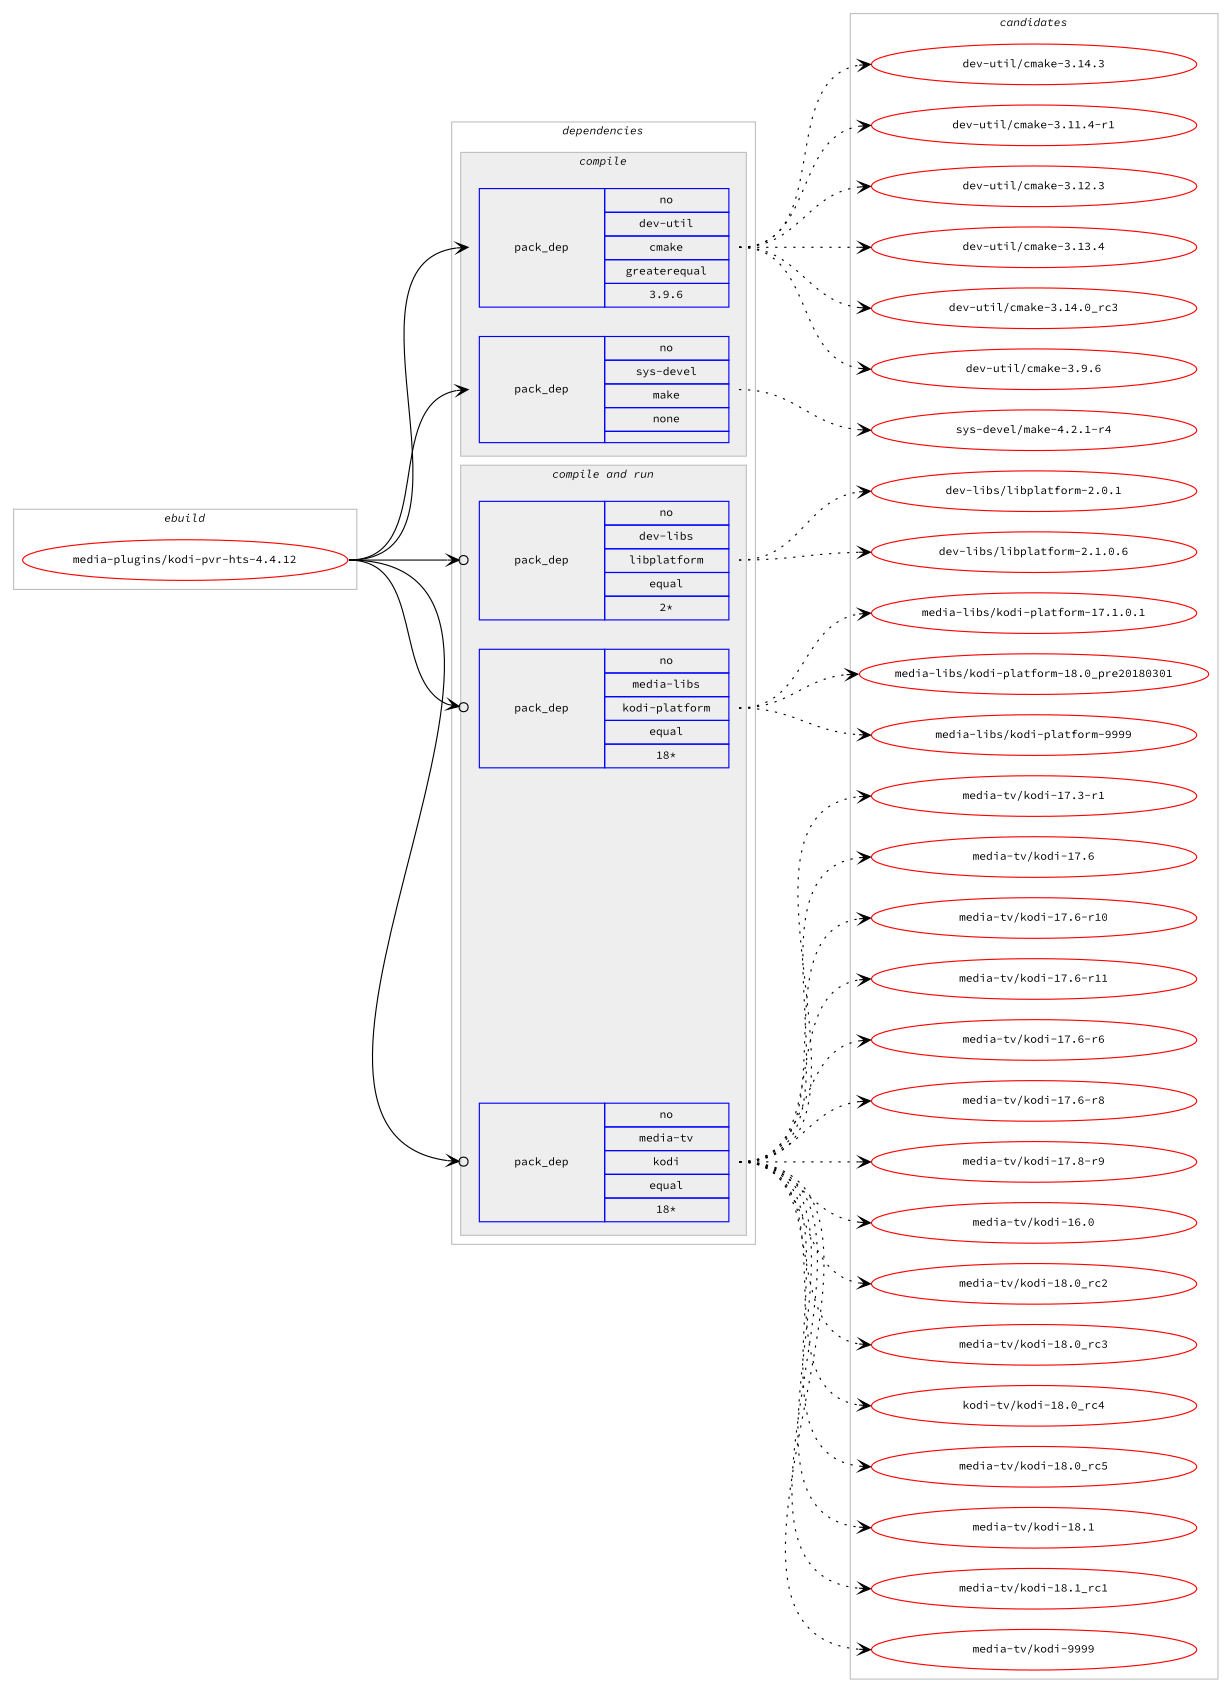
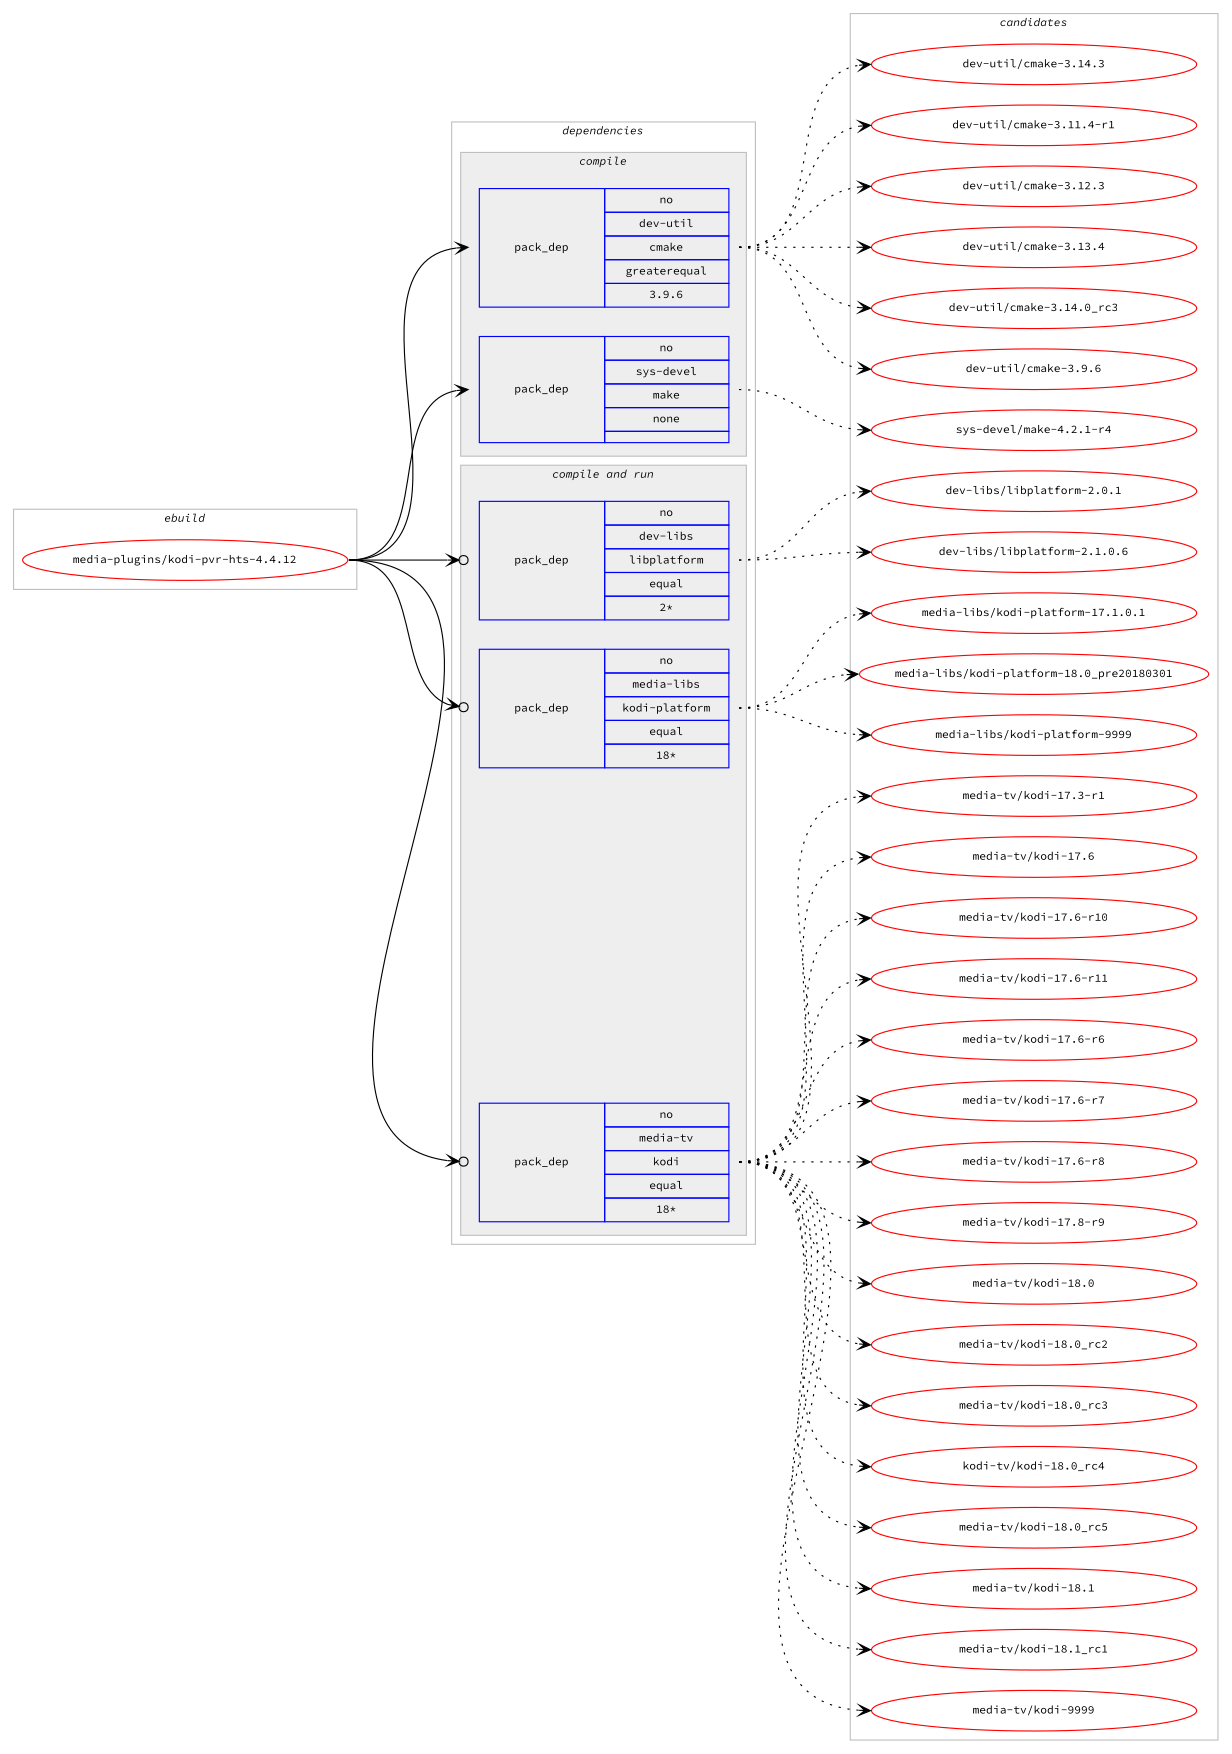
  digraph {
    compound=true
    concentrate=true
    fontname="Source Code Pro"
    fontsize=10
    newrank=true
    rankdir=LR
    ranksep=1.5
    node [color=red fontname="Source Code Pro" fontsize=10]
    edge [arrowhead=vee fontname="Source Code Pro" headport=w style=dotted tailport=e weight=100]
    n1 [label="media-plugins/kodi-pvr-hts-4.4.12" width=4]
    n2 [color=blue label=<<TABLE BORDER="0" CELLBORDER="1" CELLSPACING="0" CELLPADDING="4" WIDTH="220"><TR><TD ROWSPAN="6" CELLPADDING="30">pack_dep</TD></TR><TR><TD WIDTH="110">no</TD></TR><TR><TD>dev-util</TD></TR><TR><TD>cmake</TD></TR><TR><TD>greaterequal</TD></TR><TR><TD>3.9.6</TD></TR></TABLE>> shape=none]
    n3 [color=blue label=<<TABLE BORDER="0" CELLBORDER="1" CELLSPACING="0" CELLPADDING="4" WIDTH="220"><TR><TD ROWSPAN="6" CELLPADDING="30">pack_dep</TD></TR><TR><TD WIDTH="110">no</TD></TR><TR><TD>sys-devel</TD></TR><TR><TD>make</TD></TR><TR><TD>none</TD></TR><TR><TD></TD></TR></TABLE>> shape=none]
    n4 [color=blue label=<<TABLE BORDER="0" CELLBORDER="1" CELLSPACING="0" CELLPADDING="4" WIDTH="220"><TR><TD ROWSPAN="6" CELLPADDING="30">pack_dep</TD></TR><TR><TD WIDTH="110">no</TD></TR><TR><TD>dev-libs</TD></TR><TR><TD>libplatform</TD></TR><TR><TD>equal</TD></TR><TR><TD>2*</TD></TR></TABLE>> shape=none]
    n5 [color=blue label=<<TABLE BORDER="0" CELLBORDER="1" CELLSPACING="0" CELLPADDING="4" WIDTH="220"><TR><TD ROWSPAN="6" CELLPADDING="30">pack_dep</TD></TR><TR><TD WIDTH="110">no</TD></TR><TR><TD>media-libs</TD></TR><TR><TD>kodi-platform</TD></TR><TR><TD>equal</TD></TR><TR><TD>18*</TD></TR></TABLE>> shape=none]
    n6 [color=blue label=<<TABLE BORDER="0" CELLBORDER="1" CELLSPACING="0" CELLPADDING="4" WIDTH="220"><TR><TD ROWSPAN="6" CELLPADDING="30">pack_dep</TD></TR><TR><TD WIDTH="110">no</TD></TR><TR><TD>media-tv</TD></TR><TR><TD>kodi</TD></TR><TR><TD>equal</TD></TR><TR><TD>18*</TD></TR></TABLE>> shape=none]
    n7 [label="dev-util/cmake-3.14.3" width=4]
    n8 [label="dev-util/cmake-3.11.4-r1" width=4]
    n9 [label="dev-util/cmake-3.12.3" width=4]
    n10 [label="dev-util/cmake-3.13.4" width=4]
    n11 [label="dev-util/cmake-3.14.0_rc3" width=4]
    n12 [label="dev-util/cmake-3.9.6" width=4]
    n13 [label="sys-devel/make-4.2.1-r4" width=4]
    n14 [label="dev-libs/libplatform-2.0.1" width=4]
    n15 [label="dev-libs/libplatform-2.1.0.6" width=4]
    n16 [label="media-libs/kodi-platform-17.1.0.1" width=4]
    n17 [label="media-libs/kodi-platform-18.0_pre20180301" width=4]
    n18 [label="media-libs/kodi-platform-9999" width=4]
    n19 [label="media-tv/kodi-17.3-r1" width=4]
    n20 [label="media-tv/kodi-17.6" width=4]
    n21 [label="media-tv/kodi-17.6-r10" width=4]
    n22 [label="media-tv/kodi-17.6-r11" width=4]
    n23 [label="media-tv/kodi-17.6-r6" width=4]
+   n24 [label="media-tv/kodi-17.6-r7" width=4]
    n25 [label="media-tv/kodi-17.6-r8" width=4]
    n26 [label="media-tv/kodi-17.8-r9" width=4]
-   n27 [label="media-tv/kodi-16.0" width=4]
+   n27 [label="media-tv/kodi-18.0" width=4]
    n28 [label="media-tv/kodi-18.0_rc2" width=4]
    n29 [label="media-tv/kodi-18.0_rc3" width=4]
    n30 [label="kodi-tv/kodi-18.0_rc4" width=4]
    n31 [label="media-tv/kodi-18.0_rc5" width=4]
    n32 [label="media-tv/kodi-18.1" width=4]
    n33 [label="media-tv/kodi-18.1_rc1" width=4]
    n34 [label="media-tv/kodi-9999" width=4]
    subgraph cluster_1 {
      color=gray
      label=<<i>ebuild</i>>
      rank=same
      n1
    }
    subgraph cluster_2 {
      color=gray
      label=<<i>dependencies</i>>
      subgraph cluster_3 {
        color=gray
        fillcolor="#eeeeee"
        label=<<i>compile</i>>
        style=filled
        subgraph sub_4 {
          color=gray
          fillcolor="#eeeeee"
          label=<<i>compile</i>>
          style=filled
          n2
        }
        subgraph sub_5 {
          color=gray
          fillcolor="#eeeeee"
          label=<<i>compile</i>>
          style=filled
          n3
        }
      }
      subgraph cluster_6 {
        color=gray
        fillcolor="#eeeeee"
        label=<<i>compile and run</i>>
        style=filled
        subgraph sub_7 {
          color=gray
          fillcolor="#eeeeee"
          label=<<i>compile and run</i>>
          style=filled
          n4
        }
        subgraph sub_8 {
          color=gray
          fillcolor="#eeeeee"
          label=<<i>compile and run</i>>
          style=filled
          n5
        }
        subgraph sub_9 {
          color=gray
          fillcolor="#eeeeee"
          label=<<i>compile and run</i>>
          style=filled
          n6
        }
      }
      subgraph cluster_10 {
        color=gray
        fillcolor="#eeeeee"
        label=<<i>run</i>>
        style=filled
      }
    }
    subgraph cluster_11 {
      color=gray
      label=<<i>candidates</i>>
      rank=same
      subgraph sub_12 {
        color=black
        label=<<i>candidates</i>>
        nodesep=1
        rank=same
        n7
        n8
        n9
        n10
        n11
        n12
      }
      subgraph sub_13 {
        color=black
        label=<<i>candidates</i>>
        nodesep=1
        rank=same
        n13
      }
      subgraph sub_14 {
        color=black
        label=<<i>candidates</i>>
        nodesep=1
        rank=same
        n14
        n15
      }
      subgraph sub_15 {
        color=black
        label=<<i>candidates</i>>
        nodesep=1
        rank=same
        n16
        n17
        n18
      }
      subgraph sub_16 {
        color=black
        label=<<i>candidates</i>>
        nodesep=1
        rank=same
        n19
        n20
        n21
        n22
        n23
+       n24
        n25
        n26
        n27
        n28
        n29
        n30
        n31
        n32
        n33
        n34
      }
    }
    n1 -> n2 [style=solid weight=20]
    n1 -> n3 [style=solid weight=20]
    n1 -> n4 [arrowhead=odotvee style=solid weight=20]
    n1 -> n5 [arrowhead=odotvee style=solid weight=20]
    n1 -> n6 [arrowhead=odotvee style=solid weight=20]
    n2 -> n7
    n2 -> n8
    n2 -> n9
    n2 -> n10
    n2 -> n11
    n2 -> n12
    n3 -> n13
    n4 -> n14
    n4 -> n15
    n5 -> n16
    n5 -> n17
    n5 -> n18
    n6 -> n19
    n6 -> n20
    n6 -> n21
    n6 -> n22
    n6 -> n23
+   n6 -> n24
    n6 -> n25
    n6 -> n26
    n6 -> n27
    n6 -> n28
    n6 -> n29
    n6 -> n30
    n6 -> n31
    n6 -> n32
    n6 -> n33
    n6 -> n34
  }
